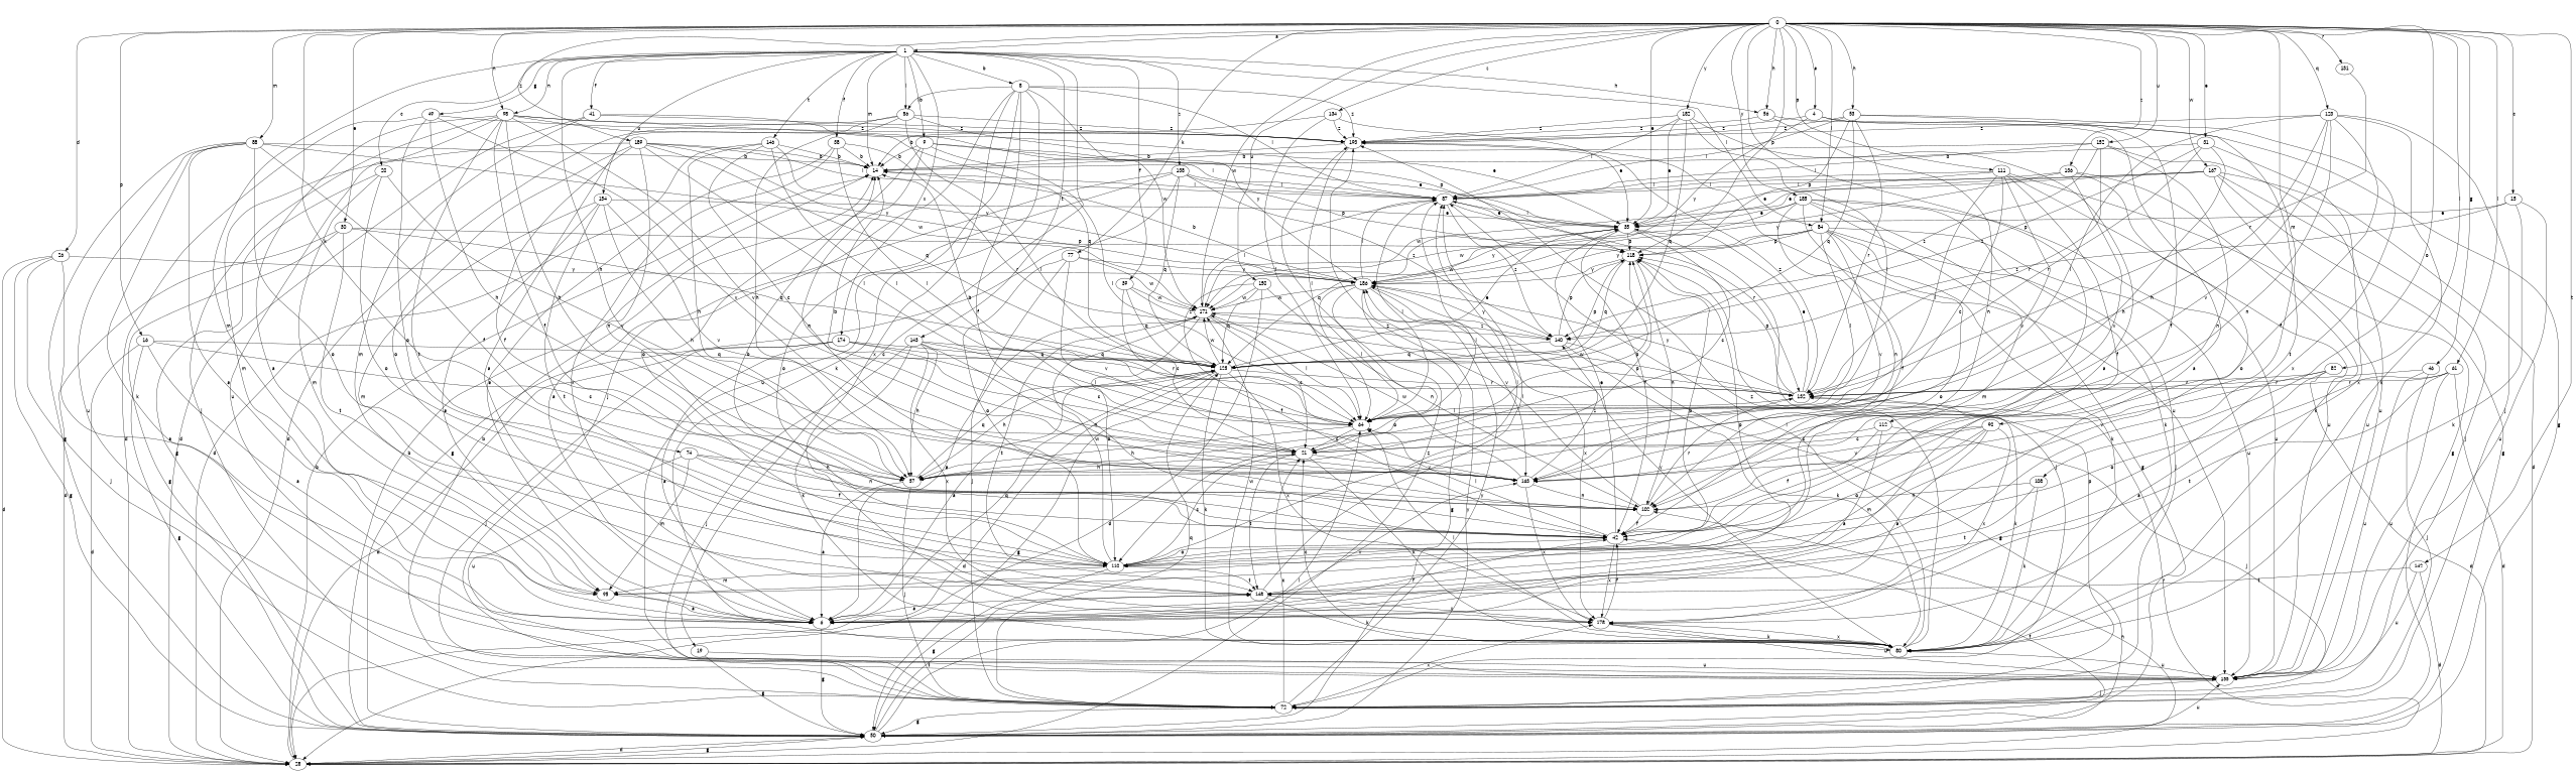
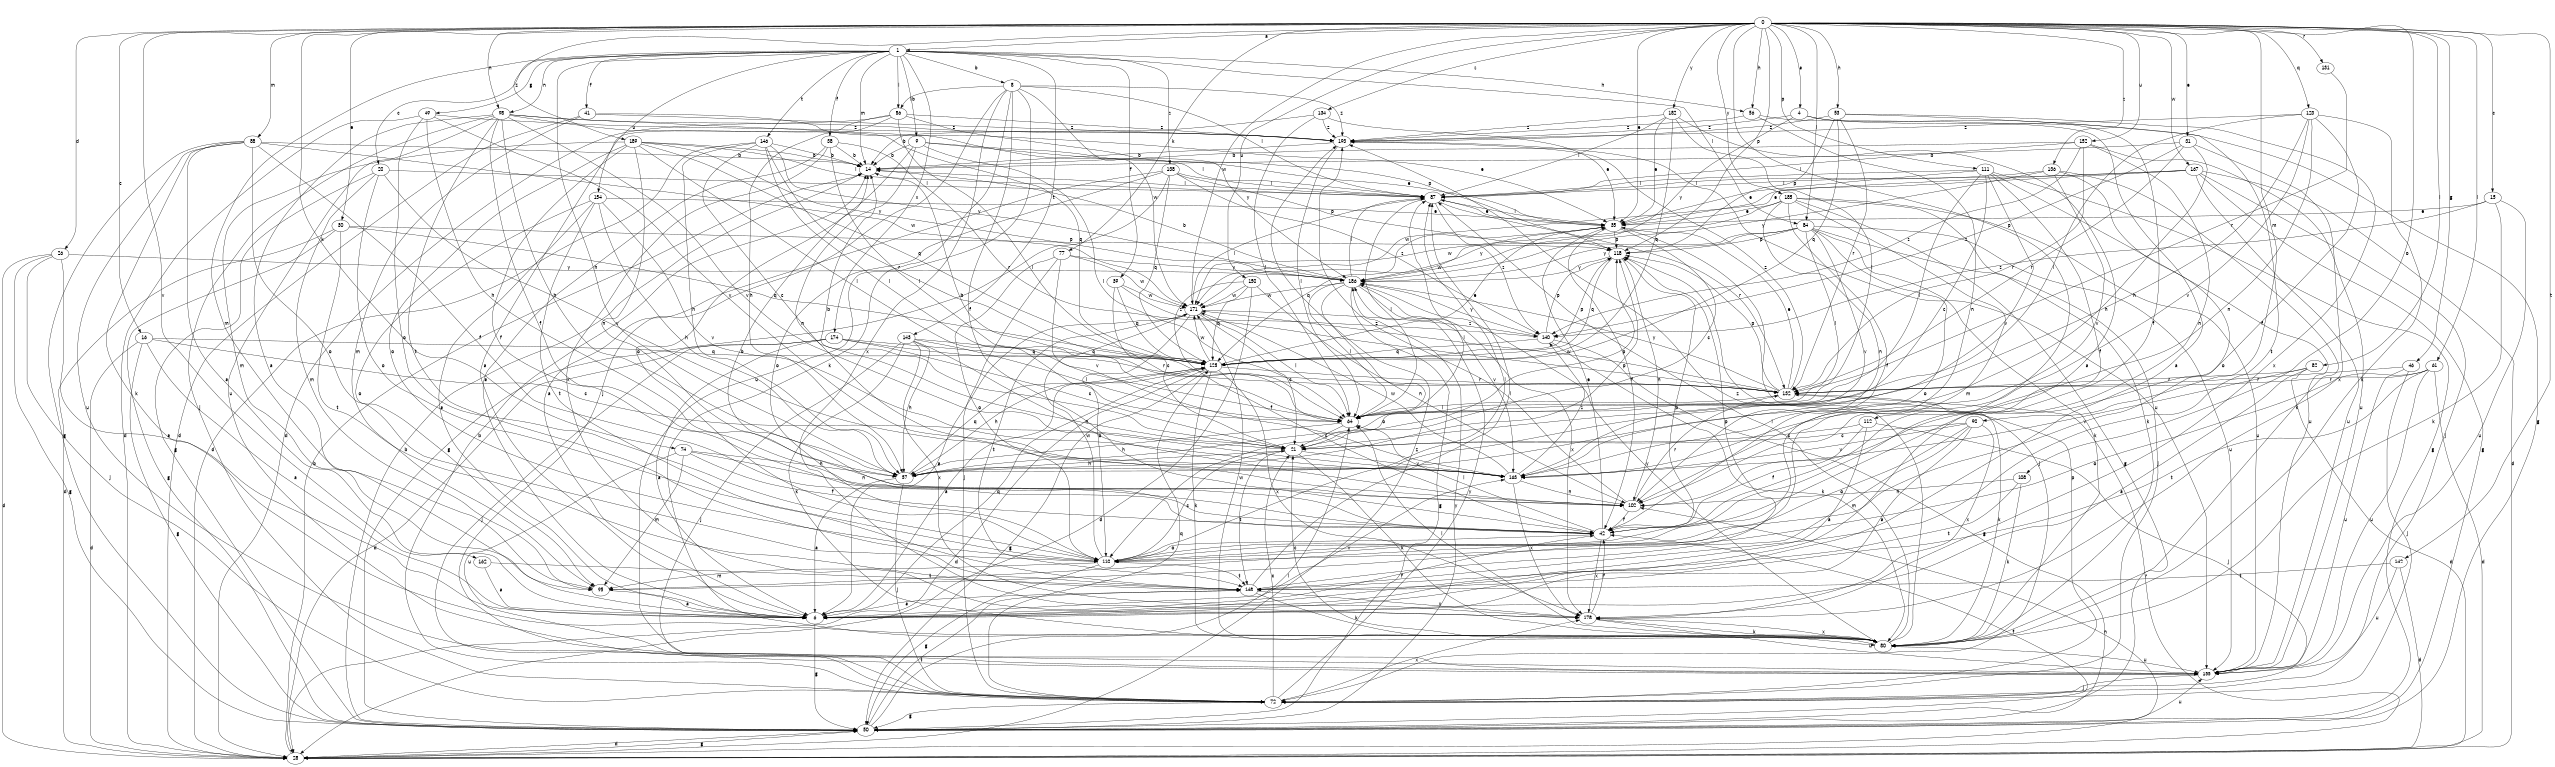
  strict digraph {
    fontname=Lato
    node [fontname=Lato]
    edge [fontname=Lato]
    0
    1
    4
    15
    16
    26
    30
    31
    35
    46
    53
    56
    61
    74
    77
    82
    84
    88
    90
    98
    108
    111
    112
    118
    123
    131
    134
    136
    142
    150
    152
+   162
    167
    171
    182
    185
    189
    8
    9
    14
-   19
    20
    38
    39
    41
    49
    57
    86
    95
    138
    143
    146
    154
    174
    42
    50
    186
    193
    80
    155
    140
    6
    125
    21
    28
    72
    148
    178
    132
    87
    102
    110
    163
    64
    0 -> 1 [label=a]
    0 -> 4 [label=a]
    0 -> 15 [label=c]
-   0 -> 16 [label=p]
+   0 -> 16 [label=c]
    0 -> 26 [label=d]
    0 -> 30 [label=e]
    0 -> 31 [label=e]
    0 -> 35 [label=e]
    0 -> 46 [label=g]
    0 -> 53 [label=h]
    0 -> 56 [label=h]
    0 -> 61 [label=i]
    0 -> 74 [label=k]
    0 -> 77 [label=k]
    0 -> 82 [label=l]
    0 -> 84 [label=l]
    0 -> 88 [label=m]
    0 -> 90 [label=m]
    0 -> 98 [label=n]
    0 -> 108 [label=o]
    0 -> 111 [label=p]
    0 -> 112 [label=p]
    0 -> 118 [label=p]
    0 -> 123 [label=q]
    0 -> 131 [label=r]
    0 -> 134 [label=s]
    0 -> 136 [label=s]
    0 -> 142 [label=t]
    0 -> 150 [label=u]
    0 -> 152 [label=u]
+   0 -> 162 [label=v]
    0 -> 167 [label=w]
    0 -> 171 [label=w]
    0 -> 182 [label=y]
    0 -> 185 [label=y]
    0 -> 189 [label=z]
    1 -> 56 [label=h]
    1 -> 84 [label=l]
    1 -> 98 [label=n]
    1 -> 8 [label=b]
    1 -> 9 [label=b]
    1 -> 14 [label=m]
-   1 -> 19 [label=c]
    1 -> 20 [label=c]
    1 -> 38 [label=f]
    1 -> 39 [label=f]
    1 -> 41 [label=f]
    1 -> 49 [label=g]
    1 -> 57 [label=h]
    1 -> 86 [label=l]
    1 -> 95 [label=m]
    1 -> 138 [label=s]
    1 -> 143 [label=t]
    1 -> 146 [label=t]
    1 -> 154 [label=u]
    1 -> 174 [label=x]
    4 -> 42 [label=f]
    4 -> 50 [label=g]
    4 -> 186 [label=y]
    4 -> 193 [label=z]
    15 -> 35 [label=e]
    15 -> 80 [label=k]
    15 -> 155 [label=u]
    15 -> 140 [label=s]
    16 -> 50 [label=g]
    16 -> 6 [label=a]
    16 -> 125 [label=q]
    16 -> 21 [label=c]
    16 -> 28 [label=d]
    26 -> 50 [label=g]
    26 -> 186 [label=y]
    26 -> 6 [label=a]
    26 -> 28 [label=d]
    26 -> 72 [label=j]
    30 -> 118 [label=p]
    30 -> 50 [label=g]
    30 -> 125 [label=q]
    30 -> 28 [label=d]
    30 -> 148 [label=t]
    31 -> 14 [label=b]
    31 -> 57 [label=h]
    31 -> 140 [label=s]
    31 -> 178 [label=x]
    31 -> 132 [label=r]
    35 -> 118 [label=p]
    35 -> 42 [label=f]
    35 -> 186 [label=y]
    35 -> 125 [label=q]
    35 -> 21 [label=c]
    35 -> 72 [label=j]
    35 -> 87 [label=l]
    46 -> 155 [label=u]
    46 -> 72 [label=j]
    46 -> 132 [label=r]
    53 -> 118 [label=p]
    53 -> 193 [label=z]
    53 -> 125 [label=q]
    53 -> 148 [label=t]
    53 -> 178 [label=x]
    53 -> 132 [label=r]
    56 -> 193 [label=z]
    56 -> 6 [label=a]
    56 -> 102 [label=n]
    61 -> 155 [label=u]
    61 -> 28 [label=d]
    61 -> 148 [label=t]
    61 -> 132 [label=r]
    61 -> 110 [label=o]
    74 -> 57 [label=h]
    74 -> 95 [label=m]
    74 -> 42 [label=f]
    74 -> 155 [label=u]
    74 -> 102 [label=n]
    77 -> 171 [label=w]
    77 -> 186 [label=y]
    77 -> 72 [label=j]
    77 -> 110 [label=o]
    77 -> 163 [label=v]
    82 -> 6 [label=a]
    82 -> 28 [label=d]
    82 -> 132 [label=r]
    82 -> 163 [label=v]
    84 -> 118 [label=p]
    84 -> 171 [label=w]
    84 -> 186 [label=y]
    84 -> 80 [label=k]
    84 -> 155 [label=u]
    84 -> 72 [label=j]
    84 -> 110 [label=o]
    84 -> 163 [label=v]
    84 -> 64 [label=i]
    88 -> 171 [label=w]
    88 -> 14 [label=b]
    88 -> 42 [label=f]
    88 -> 50 [label=g]
    88 -> 80 [label=k]
    88 -> 155 [label=u]
    88 -> 6 [label=a]
    88 -> 110 [label=o]
    90 -> 95 [label=m]
    90 -> 6 [label=a]
    90 -> 21 [label=c]
    90 -> 178 [label=x]
    90 -> 110 [label=o]
    90 -> 163 [label=v]
    98 -> 57 [label=h]
    98 -> 42 [label=f]
    98 -> 186 [label=y]
    98 -> 193 [label=z]
    98 -> 155 [label=u]
    98 -> 6 [label=a]
    98 -> 125 [label=q]
    98 -> 72 [label=j]
    98 -> 148 [label=t]
    98 -> 163 [label=v]
    108 -> 80 [label=k]
    108 -> 148 [label=t]
    108 -> 102 [label=n]
    111 -> 35 [label=e]
    111 -> 42 [label=f]
    111 -> 50 [label=g]
    111 -> 155 [label=u]
    111 -> 21 [label=c]
    111 -> 87 [label=l]
    111 -> 163 [label=v]
    111 -> 64 [label=i]
    112 -> 42 [label=f]
    112 -> 6 [label=a]
    112 -> 21 [label=c]
    112 -> 72 [label=j]
    118 -> 186 [label=y]
    118 -> 125 [label=q]
    118 -> 102 [label=n]
    123 -> 57 [label=h]
    123 -> 42 [label=f]
    123 -> 193 [label=z]
    123 -> 80 [label=k]
-   123 -> 72 [label=j]
    123 -> 102 [label=n]
    123 -> 163 [label=v]
    123 -> 64 [label=i]
    131 -> 132 [label=r]
    134 -> 35 [label=e]
    134 -> 14 [label=b]
    134 -> 193 [label=z]
    134 -> 64 [label=i]
    136 -> 186 [label=y]
    136 -> 80 [label=k]
    136 -> 87 [label=l]
    136 -> 110 [label=o]
    136 -> 163 [label=v]
    142 -> 155 [label=u]
    142 -> 28 [label=d]
    142 -> 148 [label=t]
    150 -> 171 [label=w]
    150 -> 42 [label=f]
    150 -> 125 [label=q]
    150 -> 28 [label=d]
    150 -> 102 [label=n]
    152 -> 14 [label=b]
    152 -> 155 [label=u]
    152 -> 140 [label=s]
    152 -> 132 [label=r]
    152 -> 87 [label=l]
    152 -> 102 [label=n]
+   162 -> 6 [label=a]
+   162 -> 148 [label=t]
    167 -> 35 [label=e]
    167 -> 171 [label=w]
    167 -> 50 [label=g]
    167 -> 155 [label=u]
    167 -> 28 [label=d]
    167 -> 72 [label=j]
    167 -> 87 [label=l]
    171 -> 140 [label=s]
    171 -> 6 [label=a]
    171 -> 21 [label=c]
    171 -> 148 [label=t]
    171 -> 87 [label=l]
    171 -> 110 [label=o]
    171 -> 64 [label=i]
    182 -> 35 [label=e]
    182 -> 193 [label=z]
    182 -> 6 [label=a]
    182 -> 125 [label=q]
    182 -> 87 [label=l]
    182 -> 64 [label=i]
    185 -> 35 [label=e]
    185 -> 171 [label=w]
    185 -> 95 [label=m]
    185 -> 42 [label=f]
    185 -> 50 [label=g]
    185 -> 80 [label=k]
    185 -> 155 [label=u]
    185 -> 102 [label=n]
    189 -> 14 [label=b]
    189 -> 95 [label=m]
    189 -> 42 [label=f]
    189 -> 186 [label=y]
    189 -> 125 [label=q]
    189 -> 87 [label=l]
    189 -> 102 [label=n]
    189 -> 110 [label=o]
    189 -> 64 [label=i]
    8 -> 171 [label=w]
    8 -> 86 [label=l]
    8 -> 42 [label=f]
    8 -> 193 [label=z]
    8 -> 80 [label=k]
    8 -> 155 [label=u]
    8 -> 72 [label=j]
    8 -> 178 [label=x]
    8 -> 87 [label=l]
    9 -> 35 [label=e]
    9 -> 14 [label=b]
    9 -> 87 [label=l]
    9 -> 102 [label=n]
    9 -> 110 [label=o]
    9 -> 64 [label=i]
    14 -> 87 [label=l]
-   19 -> 50 [label=g]
-   19 -> 155 [label=u]
    20 -> 95 [label=m]
    20 -> 50 [label=g]
-   53 -> 87 [label=l]
+   20 -> 87 [label=l]
    20 -> 110 [label=o]
    20 -> 163 [label=v]
    38 -> 14 [label=b]
    38 -> 6 [label=a]
    38 -> 178 [label=x]
    38 -> 132 [label=r]
    38 -> 64 [label=i]
    39 -> 171 [label=w]
    39 -> 140 [label=s]
    39 -> 125 [label=q]
    39 -> 21 [label=c]
    41 -> 35 [label=e]
    41 -> 95 [label=m]
    41 -> 193 [label=z]
    41 -> 28 [label=d]
    49 -> 57 [label=h]
    49 -> 193 [label=z]
    49 -> 28 [label=d]
    49 -> 110 [label=o]
    49 -> 163 [label=v]
    57 -> 118 [label=p]
    57 -> 6 [label=a]
    57 -> 125 [label=q]
    57 -> 72 [label=j]
    57 -> 87 [label=l]
    86 -> 118 [label=p]
    86 -> 57 [label=h]
    86 -> 193 [label=z]
    86 -> 6 [label=a]
    86 -> 28 [label=d]
    86 -> 64 [label=i]
    95 -> 6 [label=a]
    138 -> 118 [label=p]
    138 -> 50 [label=g]
    138 -> 140 [label=s]
    138 -> 6 [label=a]
    138 -> 125 [label=q]
    138 -> 87 [label=l]
    138 -> 110 [label=o]
    143 -> 57 [label=h]
    143 -> 80 [label=k]
    143 -> 125 [label=q]
    143 -> 72 [label=j]
    143 -> 178 [label=x]
    143 -> 102 [label=n]
    143 -> 64 [label=i]
    146 -> 14 [label=b]
    146 -> 57 [label=h]
    146 -> 186 [label=y]
    146 -> 21 [label=c]
    146 -> 28 [label=d]
+   146 -> 132 [label=r]
    146 -> 64 [label=i]
    154 -> 35 [label=e]
    154 -> 57 [label=h]
-   154 -> 95 [label=m]
+   154 -> 95 [label=o]
    154 -> 6 [label=a]
    154 -> 148 [label=t]
    154 -> 163 [label=v]
    174 -> 6 [label=a]
    174 -> 125 [label=q]
    174 -> 21 [label=c]
    174 -> 28 [label=d]
    174 -> 72 [label=j]
    174 -> 132 [label=r]
    42 -> 35 [label=e]
    42 -> 14 [label=b]
    42 -> 178 [label=x]
    42 -> 110 [label=o]
    42 -> 64 [label=i]
    50 -> 14 [label=b]
    50 -> 42 [label=f]
    50 -> 186 [label=y]
    50 -> 155 [label=u]
    50 -> 28 [label=d]
    50 -> 148 [label=t]
    50 -> 64 [label=i]
    186 -> 171 [label=w]
    186 -> 14 [label=b]
    186 -> 50 [label=g]
    186 -> 178 [label=x]
    186 -> 87 [label=l]
    186 -> 110 [label=o]
    186 -> 163 [label=v]
    186 -> 64 [label=i]
    193 -> 14 [label=b]
    193 -> 155 [label=u]
    193 -> 64 [label=i]
    80 -> 171 [label=w]
    80 -> 186 [label=y]
    80 -> 193 [label=z]
    80 -> 155 [label=u]
    80 -> 21 [label=c]
    80 -> 178 [label=x]
    80 -> 87 [label=l]
    80 -> 64 [label=i]
    155 -> 72 [label=j]
    140 -> 118 [label=p]
    140 -> 50 [label=g]
    140 -> 186 [label=y]
    140 -> 80 [label=k]
    140 -> 125 [label=q]
    6 -> 42 [label=f]
    6 -> 50 [label=g]
    6 -> 125 [label=q]
    6 -> 163 [label=v]
    125 -> 35 [label=e]
    125 -> 118 [label=p]
    125 -> 171 [label=w]
    125 -> 57 [label=h]
    125 -> 50 [label=g]
    125 -> 80 [label=k]
    125 -> 6 [label=a]
    125 -> 28 [label=d]
    125 -> 178 [label=x]
    125 -> 132 [label=r]
    21 -> 118 [label=p]
    21 -> 14 [label=b]
    21 -> 57 [label=h]
    21 -> 80 [label=k]
    21 -> 148 [label=t]
    21 -> 163 [label=v]
    28 -> 14 [label=b]
    28 -> 50 [label=g]
    28 -> 193 [label=z]
    28 -> 132 [label=r]
    28 -> 102 [label=n]
    72 -> 118 [label=p]
    72 -> 14 [label=b]
    72 -> 50 [label=g]
    72 -> 186 [label=y]
    72 -> 125 [label=q]
    72 -> 21 [label=c]
    72 -> 178 [label=x]
    148 -> 118 [label=p]
    148 -> 80 [label=k]
    148 -> 6 [label=a]
    148 -> 178 [label=x]
    148 -> 87 [label=l]
    178 -> 42 [label=f]
    178 -> 80 [label=k]
    178 -> 155 [label=u]
    132 -> 35 [label=e]
    132 -> 118 [label=p]
    132 -> 171 [label=w]
    132 -> 186 [label=y]
    132 -> 193 [label=z]
    132 -> 80 [label=k]
    132 -> 64 [label=i]
    87 -> 35 [label=e]
    87 -> 140 [label=s]
    87 -> 132 [label=r]
    87 -> 64 [label=i]
    102 -> 42 [label=f]
    102 -> 193 [label=z]
    102 -> 132 [label=r]
    110 -> 118 [label=p]
    110 -> 171 [label=w]
    110 -> 95 [label=m]
    110 -> 50 [label=g]
    110 -> 21 [label=c]
    110 -> 148 [label=t]
    110 -> 87 [label=l]
    163 -> 171 [label=w]
    163 -> 140 [label=s]
    163 -> 178 [label=x]
    163 -> 102 [label=n]
    64 -> 14 [label=b]
    64 -> 57 [label=h]
    64 -> 21 [label=c]
  }
